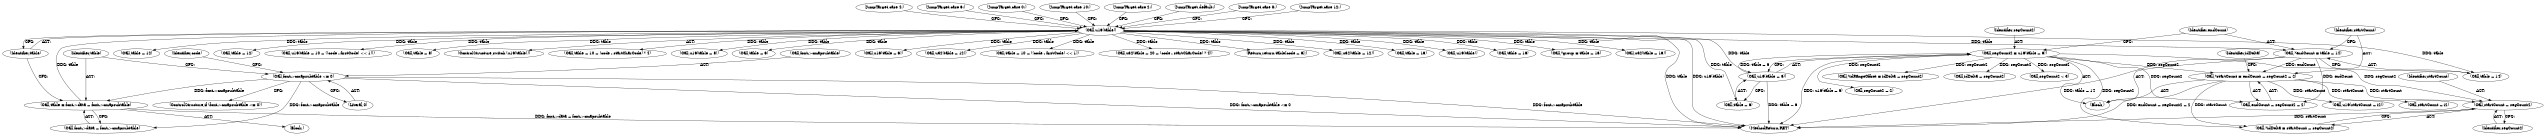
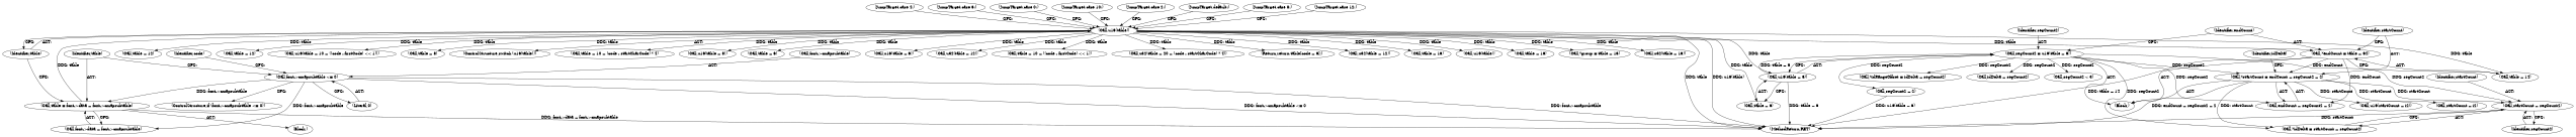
  digraph {
    n1 [label="(Call,startCount + segCount2)"]
    n2 [label="(Call,*idDelta = startCount + segCount2)"]
    n3 [label="(MethodReturn,RET)"]
    n4 [label="(Identifier,segCount2)"]
    n5 [label="(Call,*startCount = endCount + segCount2 + 2)"]
    n6 [label="(Call,u16(startCount + i2))"]
    n7 [label="(Call,endCount + segCount2 + 2)"]
    n8 [label="(Block,)"]
    n9 [label="(Call,startCount + i2)"]
-   n10 [label="(Call,*endCount = table + 14)"]
+   n10 [label="(Call,*endCount = table + 64)"]
    n11 [label="(Call,table + 14)"]
    n12 [label="(Call,u16(table))"]
    n13 [label="(Call,u16(table + 6))"]
    n14 [label="(Call,table + 12)"]
    n15 [label="(Identifier,table)"]
    n16 [label="(Call,table + 12)"]
    n17 [label="(Call,u16(table + 10 + ((code - firstCode) << 1)))"]
    n18 [label="(Call,table + 8)"]
    n19 [label="(ControlStructure,switch (u16(table)))"]
    n20 [label="(Call,table + 10 + (code - startCharCode) * 4)"]
    n21 [label="(Call,u16(table + 8))"]
    n22 [label="(Call,table + 6)"]
    n23 [label="(Call,table + 6)"]
    n24 [label="(Call,u16(table + 6))"]
    n25 [label="(Call,u32(table + 12))"]
    n26 [label="(Call,table + 10 + ((code - firstCode) << 1))"]
    n27 [label="(Call,u32(table + 20 + (code - startCharCode) * 4))"]
    n28 [label="(Return,return table[code + 6];)"]
    n29 [label="(Call,u32(table + 12))"]
    n30 [label="(Call,table + 16)"]
    n31 [label="(Call,u16(table))"]
    n32 [label="(Call,table + 16)"]
    n33 [label="(Call,*group = table + 16)"]
    n34 [label="(Call,u32(table + 16))"]
    n35 [label="(Call,segCount2 = u16(table + 6))"]
    n36 [label="(Call,table = font->data + font->cmapsubtable)"]
    n37 [label="(Call,font->data + font->cmapsubtable)"]
    n38 [label="(Block,)"]
    n39 [label="(Call,font->cmapsubtable <= 0)"]
    n40 [label="(Literal,0)"]
    n41 [label="(ControlStructure,if (font->cmapsubtable <= 0))"]
    n42 [label="(Call,*idRangeOffset = idDelta + segCount2)"]
    n43 [label="(Call,idDelta + segCount2)"]
    n44 [label="(Call,segCount2 < 3)"]
    n45 [label="(Call,segCount2 + 2)"]
    n46 [label="(JumpTarget,case 4:)"]
    n47 [label="(Identifier,segCount2)"]
    n48 [label="(Identifier,endCount)"]
    n49 [label="(JumpTarget,case 6:)"]
    n50 [label="(Identifier,idDelta)"]
    n51 [label="(JumpTarget,case 0:)"]
    n52 [label="(Identifier,code)"]
    n53 [label="(Call,font->cmapsubtable)"]
    n54 [label="(JumpTarget,case 10:)"]
    n55 [label="(JumpTarget,case 2:)"]
    n56 [label="(Identifier,table)"]
    n57 [label="(Identifier,startCount)"]
    n58 [label="(JumpTarget,default:)"]
    n59 [label="(Identifier,startCount)"]
    n60 [label="(JumpTarget,case 8:)"]
    n61 [label="(JumpTarget,case 12:)"]
    n1 -> n2 [label="AST: "]
    n1 -> n3 [label="DDG: startCount"]
    n1 -> n4 [label="CFG: "]
    n2 -> n1 [label="CFG: "]
    n4 -> n1 [label="AST: "]
    n5 -> n1 [label="DDG: startCount"]
    n5 -> n2 [label="DDG: startCount"]
    n5 -> n3 [label="DDG: endCount + segCount2 + 2"]
    n5 -> n6 [label="DDG: startCount"]
    n5 -> n7 [label="AST: "]
    n5 -> n8 [label="AST: "]
    n5 -> n9 [label="DDG: startCount"]
    n7 -> n5 [label="AST: "]
    n10 -> n3 [label="DDG: table + 14"]
    n10 -> n5 [label="DDG: endCount"]
    n10 -> n7 [label="DDG: endCount"]
    n10 -> n8 [label="AST: "]
    n10 -> n11 [label="CFG: "]
    n11 -> n10 [label="AST: "]
    n12 -> n3 [label="DDG: table"]
    n12 -> n3 [label="DDG: u16(table)"]
    n12 -> n10 [label="DDG: table"]
    n12 -> n11 [label="DDG: table"]
    n12 -> n13 [label="DDG: table"]
    n12 -> n14 [label="DDG: table"]
    n12 -> n15 [label="CFG: "]
    n12 -> n16 [label="DDG: table"]
    n12 -> n17 [label="DDG: table"]
    n12 -> n18 [label="DDG: table"]
    n12 -> n19 [label="AST: "]
    n12 -> n20 [label="DDG: table"]
    n12 -> n21 [label="DDG: table"]
    n12 -> n22 [label="DDG: table"]
    n12 -> n23 [label="DDG: table"]
    n12 -> n24 [label="DDG: table"]
    n12 -> n25 [label="DDG: table"]
    n12 -> n26 [label="DDG: table"]
    n12 -> n27 [label="DDG: table"]
    n12 -> n28 [label="DDG: table"]
    n12 -> n29 [label="DDG: table"]
    n12 -> n30 [label="DDG: table"]
    n12 -> n31 [label="DDG: table"]
    n12 -> n32 [label="DDG: table"]
    n12 -> n33 [label="DDG: table"]
    n12 -> n34 [label="DDG: table"]
    n13 -> n3 [label="DDG: table + 6"]
    n13 -> n23 [label="CFG: "]
    n13 -> n35 [label="AST: "]
    n13 -> n35 [label="DDG: table + 6"]
    n15 -> n12 [label="AST: "]
    n15 -> n36 [label="CFG: "]
    n23 -> n13 [label="AST: "]
    n35 -> n1 [label="DDG: segCount2"]
    n35 -> n2 [label="DDG: segCount2"]
-   n35 -> n3 [label="DDG: u16(table + 6)"]
+   n45 -> n3 [label="DDG: u16(table + 6)"]
    n35 -> n5 [label="DDG: segCount2"]
    n35 -> n7 [label="DDG: segCount2"]
    n35 -> n8 [label="AST: "]
    n35 -> n13 [label="CFG: "]
    n35 -> n42 [label="DDG: segCount2"]
    n35 -> n43 [label="DDG: segCount2"]
    n35 -> n44 [label="DDG: segCount2"]
    n35 -> n45 [label="DDG: segCount2"]
    n36 -> n3 [label="DDG: font->data + font->cmapsubtable"]
    n36 -> n12 [label="DDG: table"]
    n36 -> n37 [label="CFG: "]
    n36 -> n38 [label="AST: "]
    n37 -> n36 [label="AST: "]
    n39 -> n3 [label="DDG: font->cmapsubtable"]
    n39 -> n3 [label="DDG: font->cmapsubtable <= 0"]
    n39 -> n36 [label="DDG: font->cmapsubtable"]
    n39 -> n37 [label="DDG: font->cmapsubtable"]
    n39 -> n40 [label="CFG: "]
    n39 -> n41 [label="CFG: "]
    n40 -> n39 [label="AST: "]
    n46 -> n12 [label="CFG: "]
    n47 -> n35 [label="AST: "]
    n48 -> n10 [label="AST: "]
    n48 -> n35 [label="CFG: "]
    n49 -> n12 [label="CFG: "]
    n50 -> n5 [label="CFG: "]
    n51 -> n12 [label="CFG: "]
    n52 -> n39 [label="CFG: "]
    n53 -> n39 [label="AST: "]
    n54 -> n12 [label="CFG: "]
    n55 -> n12 [label="CFG: "]
    n56 -> n36 [label="AST: "]
    n56 -> n39 [label="CFG: "]
    n57 -> n1 [label="AST: "]
    n58 -> n12 [label="CFG: "]
    n59 -> n5 [label="AST: "]
    n59 -> n10 [label="CFG: "]
    n60 -> n12 [label="CFG: "]
    n61 -> n12 [label="CFG: "]
  }
